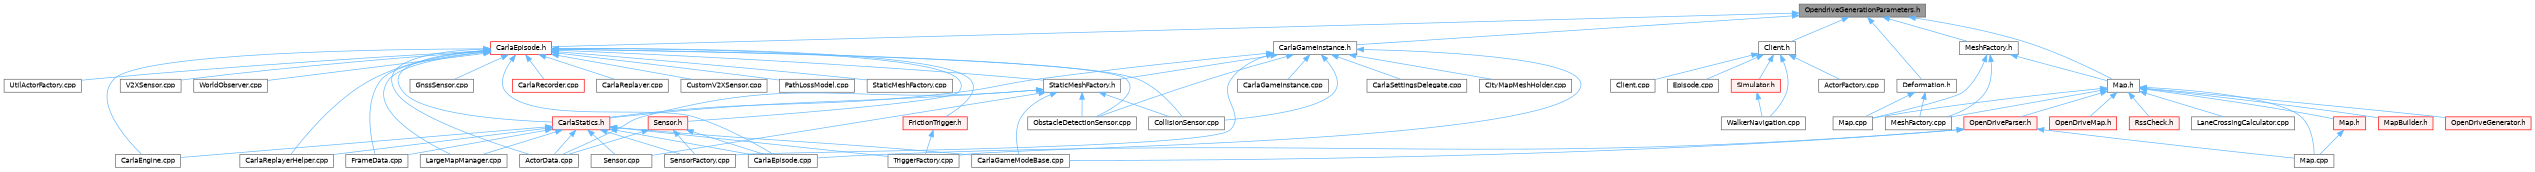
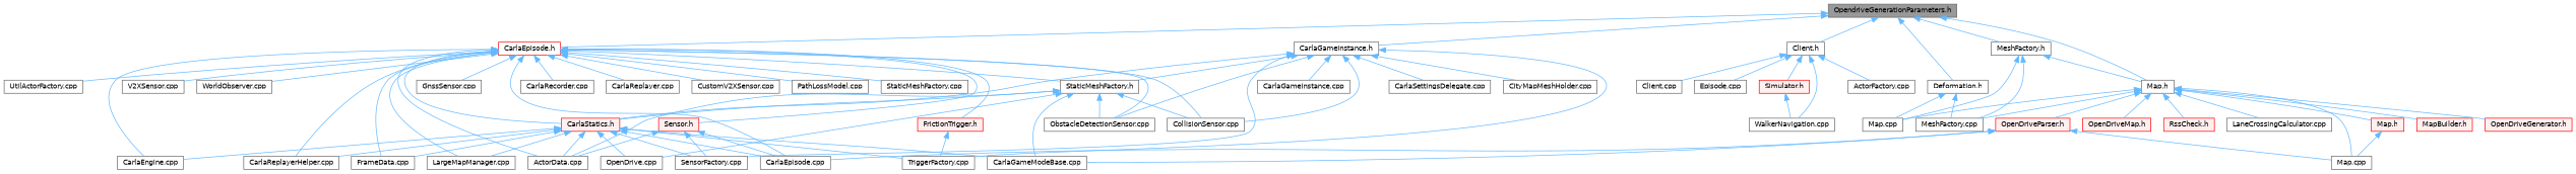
  digraph {
    node [color=grey40 fillcolor=white fontname=Helvetica fontsize=10 shape=box style=filled]
    edge [color=steelblue1 dir=back fontname=Helvetica fontsize=10 labelfontname=Helvetica labelfontsize=10 style=solid]
    n1 [color=gray40 fillcolor=grey60 fontcolor=black height=0.2 label="OpendriveGenerationParameters.h" width=0.4]
    n2 [color=red height=0.2 label="CarlaEpisode.h" width=0.4]
    n3 [height=0.2 label="CarlaGameInstance.h" width=0.4]
    n4 [height=0.2 label="Client.h" width=0.4]
    n5 [height=0.2 label="Deformation.h" width=0.4]
    n6 [height=0.2 label="Map.h" width=0.4]
    n7 [height=0.2 label="MeshFactory.h" width=0.4]
    n8 [height=0.2 label="ActorData.cpp" width=0.4]
    n9 [height=0.2 label="CarlaEngine.cpp" width=0.4]
    n10 [height=0.2 label="CarlaEpisode.cpp" width=0.4]
    n11 [height=0.2 label="StaticMeshFactory.h" width=0.4]
    n12 [color=red fillcolor="#FFF0F0" height=0.2 label="CarlaStatics.h" width=0.4]
    n13 [height=0.2 label="CarlaReplayerHelper.cpp" width=0.4]
    n14 [height=0.2 label="FrameData.cpp" width=0.4]
    n15 [height=0.2 label="GnssSensor.cpp" width=0.4]
    n16 [height=0.2 label="LargeMapManager.cpp" width=0.4]
    n17 [height=0.2 label="CollisionSensor.cpp" width=0.4]
    n18 [height=0.2 label="ObstacleDetectionSensor.cpp" width=0.4]
-   n19 [color=red height=0.2 label="CarlaRecorder.cpp" width=0.4]
+   n19 [height=0.2 label="CarlaRecorder.cpp" width=0.4]
    n20 [height=0.2 label="CarlaReplayer.cpp" width=0.4]
    n21 [height=0.2 label="CustomV2XSensor.cpp" width=0.4]
    n22 [color=red fillcolor="#FFF0F0" height=0.2 label="FrictionTrigger.h" width=0.4]
    n23 [height=0.2 label="PathLossModel.cpp" width=0.4]
    n24 [color=red fillcolor="#FFF0F0" height=0.2 label="Sensor.h" width=0.4]
    n25 [height=0.2 label="StaticMeshFactory.cpp" width=0.4]
    n26 [height=0.2 label="UtilActorFactory.cpp" width=0.4]
    n27 [height=0.2 label="V2XSensor.cpp" width=0.4]
    n28 [height=0.2 label="WorldObserver.cpp" width=0.4]
    n29 [height=0.2 label="SensorFactory.cpp" width=0.4]
    n30 [height=0.2 label="TriggerFactory.cpp" width=0.4]
    n31 [height=0.2 label="CarlaGameInstance.cpp" width=0.4]
    n32 [height=0.2 label="CarlaSettingsDelegate.cpp" width=0.4]
    n33 [height=0.2 label="CityMapMeshHolder.cpp" width=0.4]
    n34 [height=0.2 label="ActorFactory.cpp" width=0.4]
    n35 [height=0.2 label="Client.cpp" width=0.4]
    n36 [height=0.2 label="Episode.cpp" width=0.4]
    n37 [color=red fillcolor="#FFF0F0" height=0.2 label="Simulator.h" width=0.4]
    n38 [height=0.2 label="WalkerNavigation.cpp" width=0.4]
    n39 [height=0.2 label="Map.cpp" width=0.4]
    n40 [height=0.2 label="MeshFactory.cpp" width=0.4]
    n41 [height=0.2 label="LaneCrossingCalculator.cpp" width=0.4]
    n42 [height=0.2 label="Map.cpp" width=0.4]
    n43 [color=red fillcolor="#FFF0F0" height=0.2 label="Map.h" width=0.4]
    n44 [color=red fillcolor="#FFF0F0" height=0.2 label="MapBuilder.h" width=0.4]
    n45 [color=red fillcolor="#FFF0F0" height=0.2 label="OpenDriveGenerator.h" width=0.4]
    n46 [color=red fillcolor="#FFF0F0" height=0.2 label="OpenDriveMap.h" width=0.4]
    n47 [color=red fillcolor="#FFF0F0" height=0.2 label="OpenDriveParser.h" width=0.4]
    n48 [color=red fillcolor="#FFF0F0" height=0.2 label="RssCheck.h" width=0.4]
    n49 [height=0.2 label="CarlaGameModeBase.cpp" width=0.4]
-   n50 [height=0.2 label="Sensor.cpp" width=0.4]
+   n50 [height=0.2 label="OpenDrive.cpp" width=0.4]
    n1 -> n2
    n1 -> n3
    n1 -> n4
    n1 -> n5
    n1 -> n6
    n1 -> n7
    n2 -> n8
    n2 -> n9
    n2 -> n10
    n2 -> n11
    n2 -> n12
    n2 -> n13
    n2 -> n14
    n2 -> n15
    n2 -> n16
    n2 -> n17
    n2 -> n18
    n2 -> n19
    n2 -> n20
    n2 -> n21
    n2 -> n22
    n2 -> n23
    n2 -> n24
    n2 -> n25
    n2 -> n26
    n2 -> n27
    n2 -> n28
    n3 -> n11
    n3 -> n12
    n3 -> n17
    n3 -> n18
    n3 -> n29
    n3 -> n30
    n3 -> n31
    n3 -> n32
    n3 -> n33
    n4 -> n34
    n4 -> n35
    n4 -> n36
    n4 -> n37
    n4 -> n38
    n5 -> n39
    n5 -> n40
    n6 -> n39
    n6 -> n40
    n6 -> n41
    n6 -> n42
    n6 -> n43
    n6 -> n44
    n6 -> n45
    n6 -> n46
    n6 -> n47
    n6 -> n48
    n7 -> n6
    n7 -> n39
    n7 -> n40
    n11 -> n8
    n11 -> n12
    n11 -> n17
    n11 -> n18
    n11 -> n49
    n11 -> n50
    n12 -> n8
    n12 -> n9
    n12 -> n10
    n12 -> n13
    n12 -> n14
    n12 -> n16
    n12 -> n29
    n12 -> n30
    n12 -> n49
    n12 -> n50
    n22 -> n30
    n24 -> n8
    n24 -> n10
    n24 -> n29
    n37 -> n38
    n43 -> n42
    n47 -> n10
    n47 -> n42
    n47 -> n49
  }
